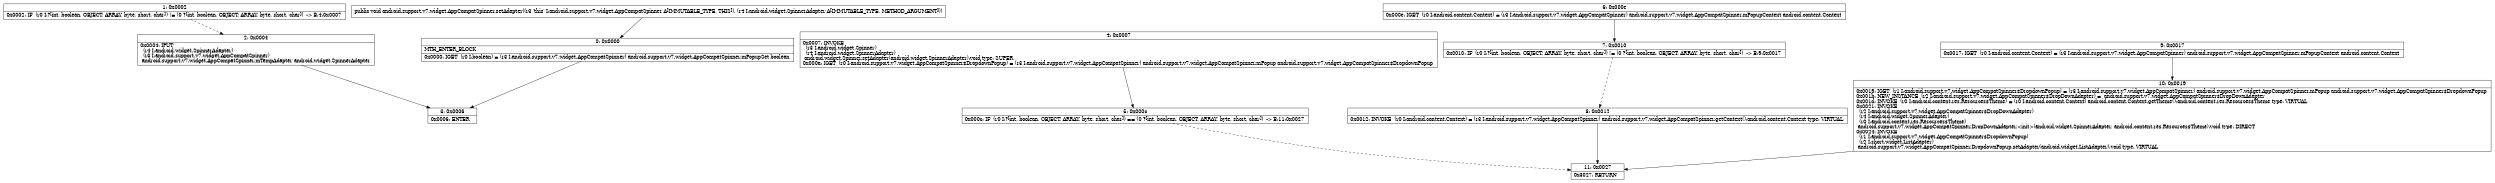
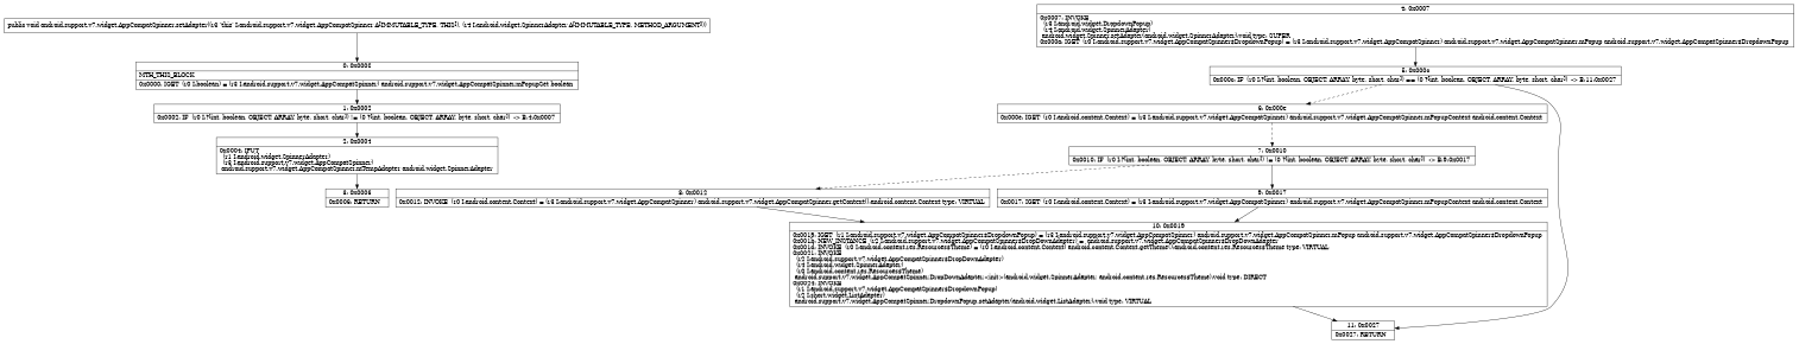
  digraph {
    node [shape=record]
-   n1 [label="{0\:\ 0x0000|MTH_ENTER_BLOCK\l|0x0000: IGET  (r0 I:boolean) = (r3 I:android.support.v7.widget.AppCompatSpinner) android.support.v7.widget.AppCompatSpinner.mPopupSet boolean \l}"]
+   n1 [label="{0\:\ 0x0000|MTH_THIS_BLOCK\l|0x0000: IGET  (r0 I:boolean) = (r3 I:android.support.v7.widget.AppCompatSpinner) android.support.v7.widget.AppCompatSpinner.mPopupSet boolean \l}"]
    n2 [label="{1\:\ 0x0002|0x0002: IF  (r0 I:?[int, boolean, OBJECT, ARRAY, byte, short, char]) != (0 ?[int, boolean, OBJECT, ARRAY, byte, short, char])  \-\> B:4:0x0007 \l}"]
-   n3 [label="{2\:\ 0x0004|0x0004: IPUT  \l  (r4 I:android.widget.SpinnerAdapter)\l  (r3 I:android.support.v7.widget.AppCompatSpinner)\l android.support.v7.widget.AppCompatSpinner.mTempAdapter android.widget.SpinnerAdapter \l}"]
-   n4 [label="{3\:\ 0x0006|0x0006: ENTER   \l}"]
-   n5 [label="{4\:\ 0x0007|0x0007: INVOKE  \l  (r3 I:android.widget.Spinner)\l  (r4 I:android.widget.SpinnerAdapter)\l android.widget.Spinner.setAdapter(android.widget.SpinnerAdapter):void type: SUPER \l0x000a: IGET  (r0 I:android.support.v7.widget.AppCompatSpinner$DropdownPopup) = (r3 I:android.support.v7.widget.AppCompatSpinner) android.support.v7.widget.AppCompatSpinner.mPopup android.support.v7.widget.AppCompatSpinner$DropdownPopup \l}"]
+   n3 [label="{2\:\ 0x0004|0x0004: IPUT  \l  (r1 I:android.widget.SpinnerAdapter)\l  (r3 I:android.support.v7.widget.AppCompatSpinner)\l android.support.v7.widget.AppCompatSpinner.mTempAdapter android.widget.SpinnerAdapter \l}"]
+   n4 [label="{3\:\ 0x0006|0x0006: RETURN   \l}"]
+   n5 [label="{4\:\ 0x0007|0x0007: INVOKE  \l  (r3 I:android.widget.DropdownPopup)\l  (r4 I:android.widget.SpinnerAdapter)\l android.widget.Spinner.setAdapter(android.widget.SpinnerAdapter):void type: SUPER \l0x000a: IGET  (r0 I:android.support.v7.widget.AppCompatSpinner$DropdownPopup) = (r3 I:android.support.v7.widget.AppCompatSpinner) android.support.v7.widget.AppCompatSpinner.mPopup android.support.v7.widget.AppCompatSpinner$DropdownPopup \l}"]
    n6 [label="{5\:\ 0x000c|0x000c: IF  (r0 I:?[int, boolean, OBJECT, ARRAY, byte, short, char]) == (0 ?[int, boolean, OBJECT, ARRAY, byte, short, char])  \-\> B:11:0x0027 \l}"]
    n7 [label="{6\:\ 0x000e|0x000e: IGET  (r0 I:android.content.Context) = (r3 I:android.support.v7.widget.AppCompatSpinner) android.support.v7.widget.AppCompatSpinner.mPopupContext android.content.Context \l}"]
-   n8 [label="{11\:\ 0x0027|0x3027: RETURN   \l}"]
+   n8 [label="{11\:\ 0x0027|0x0027: RETURN   \l}"]
    n9 [label="{7\:\ 0x0010|0x0010: IF  (r0 I:?[int, boolean, OBJECT, ARRAY, byte, short, char]) != (0 ?[int, boolean, OBJECT, ARRAY, byte, short, char])  \-\> B:9:0x0017 \l}"]
    n10 [label="{8\:\ 0x0012|0x0012: INVOKE  (r0 I:android.content.Context) = (r3 I:android.support.v7.widget.AppCompatSpinner) android.support.v7.widget.AppCompatSpinner.getContext():android.content.Context type: VIRTUAL \l}"]
    n11 [label="{9\:\ 0x0017|0x0017: IGET  (r0 I:android.content.Context) = (r3 I:android.support.v7.widget.AppCompatSpinner) android.support.v7.widget.AppCompatSpinner.mPopupContext android.content.Context \l}"]
    n12 [label="{10\:\ 0x0019|0x0019: IGET  (r1 I:android.support.v7.widget.AppCompatSpinner$DropdownPopup) = (r3 I:android.support.v7.widget.AppCompatSpinner) android.support.v7.widget.AppCompatSpinner.mPopup android.support.v7.widget.AppCompatSpinner$DropdownPopup \l0x001b: NEW_INSTANCE  (r2 I:android.support.v7.widget.AppCompatSpinner$DropDownAdapter) =  android.support.v7.widget.AppCompatSpinner$DropDownAdapter \l0x001d: INVOKE  (r0 I:android.content.res.Resources$Theme) = (r0 I:android.content.Context) android.content.Context.getTheme():android.content.res.Resources$Theme type: VIRTUAL \l0x0021: INVOKE  \l  (r2 I:android.support.v7.widget.AppCompatSpinner$DropDownAdapter)\l  (r4 I:android.widget.SpinnerAdapter)\l  (r0 I:android.content.res.Resources$Theme)\l android.support.v7.widget.AppCompatSpinner.DropDownAdapter.\<init\>(android.widget.SpinnerAdapter, android.content.res.Resources$Theme):void type: DIRECT \l0x0024: INVOKE  \l  (r1 I:android.support.v7.widget.AppCompatSpinner$DropdownPopup)\l  (r2 I:short.widget.ListAdapter)\l android.support.v7.widget.AppCompatSpinner.DropdownPopup.setAdapter(android.widget.ListAdapter):void type: VIRTUAL \l}"]
    n13 [label="{public void android.support.v7.widget.AppCompatSpinner.setAdapter((r3 'this' I:android.support.v7.widget.AppCompatSpinner A[IMMUTABLE_TYPE, THIS]), (r4 I:android.widget.SpinnerAdapter A[IMMUTABLE_TYPE, METHOD_ARGUMENT])) }"]
-   n1 -> n4
-   n2 -> n3 [style=dashed]
+   n1 -> n2
+   n2 -> n3 [style=solid]
    n3 -> n4
    n5 -> n6
-   n6 -> n8 [style=dashed]
-   n7 -> n9
+   n6 -> n7 [style=dashed]
+   n6 -> n8
+   n7 -> n9 [style=dashed]
    n9 -> n10 [style=dashed]
-   n10 -> n8
+   n9 -> n11
+   n10 -> n12
    n11 -> n12
    n12 -> n8
    n13 -> n1
  }
